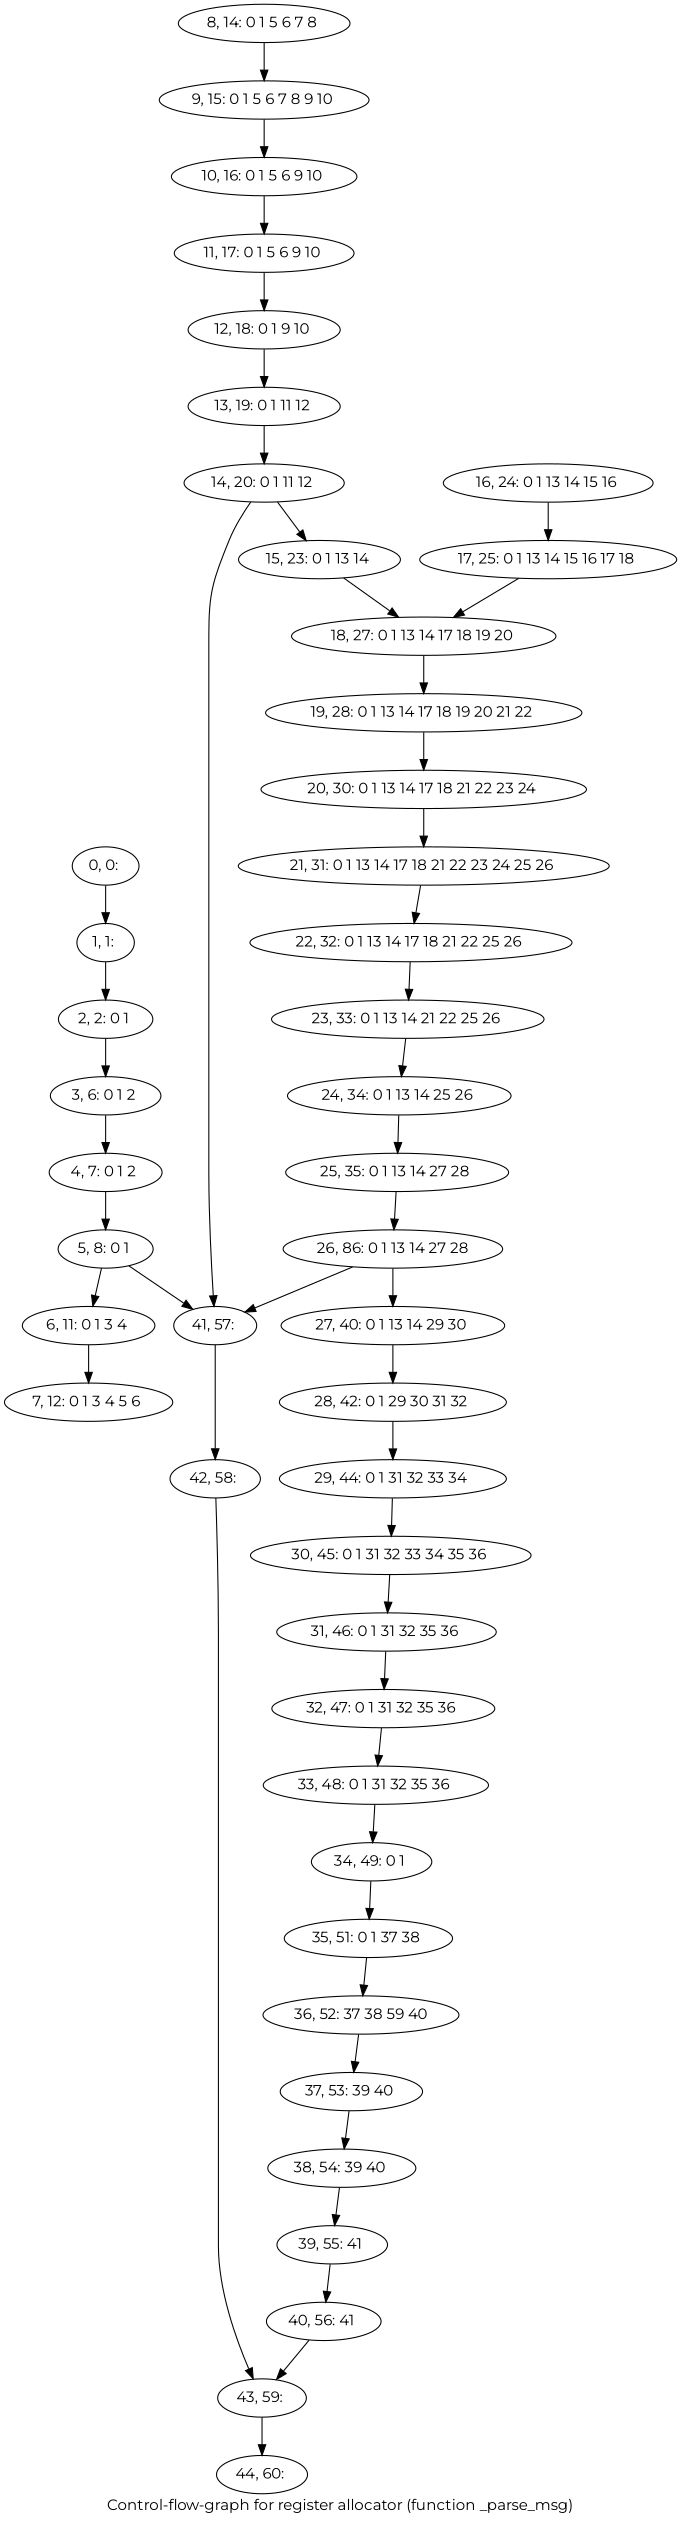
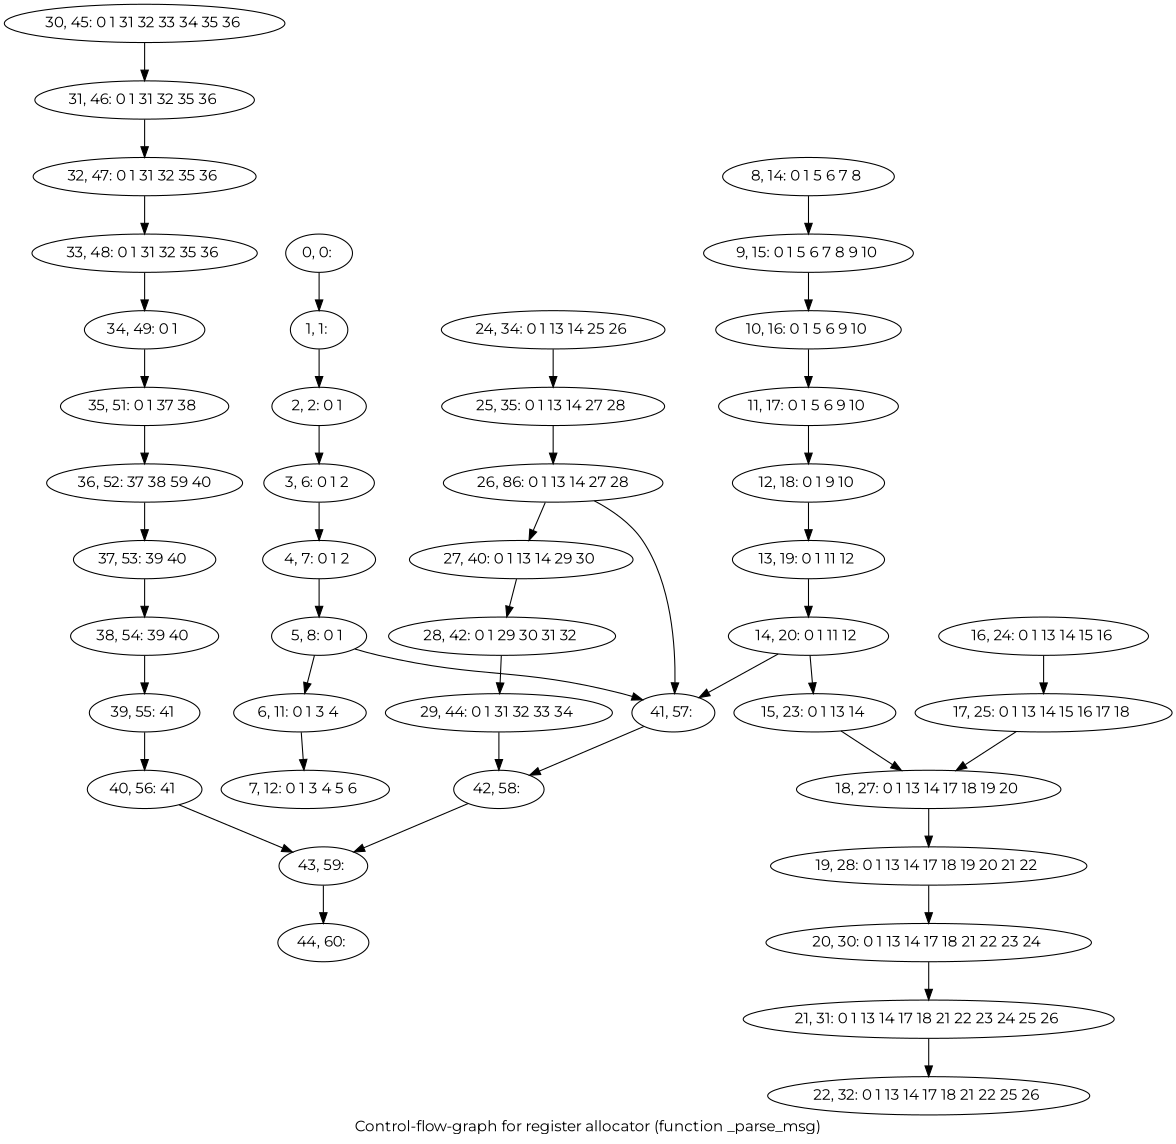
  digraph {
    fontname=Montserrat
    label="Control-flow-graph for register allocator (function _parse_msg)"
    node [fontname=Montserrat]
    edge [fontname=Montserrat]
    n1 [label="0, 0: "]
    n2 [label="1, 1: "]
    n3 [label="2, 2: 0 1 "]
    n4 [label="3, 6: 0 1 2 "]
    n5 [label="4, 7: 0 1 2 "]
    n6 [label="5, 8: 0 1 "]
    n7 [label="6, 11: 0 1 3 4 "]
    n8 [label="41, 57: "]
    n9 [label="7, 12: 0 1 3 4 5 6 "]
    n10 [label="42, 58: "]
    n11 [label="8, 14: 0 1 5 6 7 8 "]
    n12 [label="9, 15: 0 1 5 6 7 8 9 10 "]
    n13 [label="10, 16: 0 1 5 6 9 10 "]
    n14 [label="11, 17: 0 1 5 6 9 10 "]
    n15 [label="12, 18: 0 1 9 10 "]
    n16 [label="13, 19: 0 1 11 12 "]
    n17 [label="14, 20: 0 1 11 12 "]
    n18 [label="15, 23: 0 1 13 14 "]
    n19 [label="18, 27: 0 1 13 14 17 18 19 20 "]
    n20 [label="16, 24: 0 1 13 14 15 16 "]
    n21 [label="17, 25: 0 1 13 14 15 16 17 18 "]
    n22 [label="19, 28: 0 1 13 14 17 18 19 20 21 22 "]
    n23 [label="20, 30: 0 1 13 14 17 18 21 22 23 24 "]
    n24 [label="21, 31: 0 1 13 14 17 18 21 22 23 24 25 26 "]
    n25 [label="22, 32: 0 1 13 14 17 18 21 22 25 26 "]
-   n26 [label="23, 33: 0 1 13 14 21 22 25 26 "]
    n27 [label="24, 34: 0 1 13 14 25 26 "]
    n28 [label="25, 35: 0 1 13 14 27 28 "]
    n29 [label="26, 86: 0 1 13 14 27 28"]
    n30 [label="27, 40: 0 1 13 14 29 30 "]
    n31 [label="28, 42: 0 1 29 30 31 32 "]
    n32 [label="29, 44: 0 1 31 32 33 34 "]
    n33 [label="30, 45: 0 1 31 32 33 34 35 36 "]
    n34 [label="31, 46: 0 1 31 32 35 36 "]
    n35 [label="32, 47: 0 1 31 32 35 36 "]
    n36 [label="33, 48: 0 1 31 32 35 36 "]
    n37 [label="34, 49: 0 1 "]
    n38 [label="35, 51: 0 1 37 38 "]
    n39 [label="36, 52: 37 38 59 40"]
    n40 [label="37, 53: 39 40 "]
    n41 [label="38, 54: 39 40 "]
    n42 [label="39, 55: 41 "]
    n43 [label="40, 56: 41 "]
    n44 [label="43, 59: "]
    n45 [label="44, 60: "]
    n1 -> n2
    n2 -> n3
    n3 -> n4
    n4 -> n5
    n5 -> n6
    n6 -> n7
    n6 -> n8
    n7 -> n9
    n8 -> n10
    n10 -> n44
    n11 -> n12
    n12 -> n13
    n13 -> n14
    n14 -> n15
    n15 -> n16
    n16 -> n17
    n17 -> n8
    n17 -> n18
    n18 -> n19
    n19 -> n22
    n20 -> n21
    n21 -> n19
    n22 -> n23
    n23 -> n24
    n24 -> n25
-   n25 -> n26
-   n26 -> n27
    n27 -> n28
    n28 -> n29
    n29 -> n8
    n29 -> n30
    n30 -> n31
    n31 -> n32
-   n32 -> n33
+   n32 -> n10
    n33 -> n34
    n34 -> n35
    n35 -> n36
    n36 -> n37
    n37 -> n38
    n38 -> n39
    n39 -> n40
    n40 -> n41
    n41 -> n42
    n42 -> n43
    n43 -> n44
    n44 -> n45
  }
